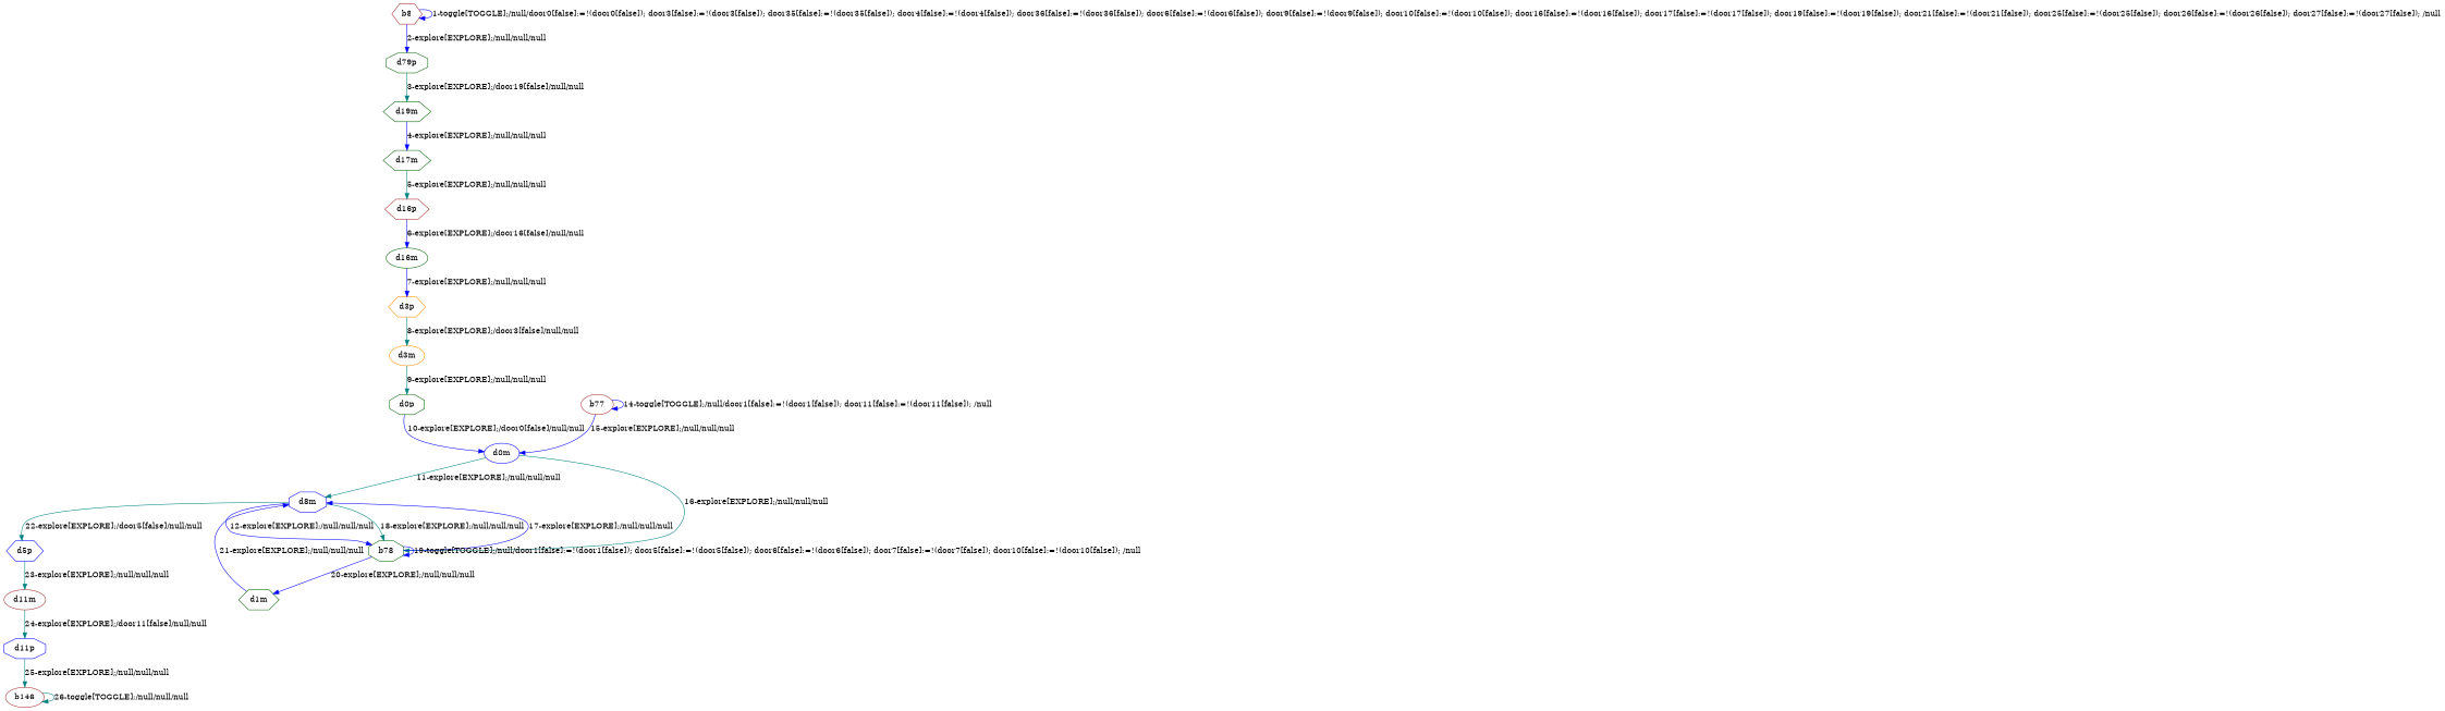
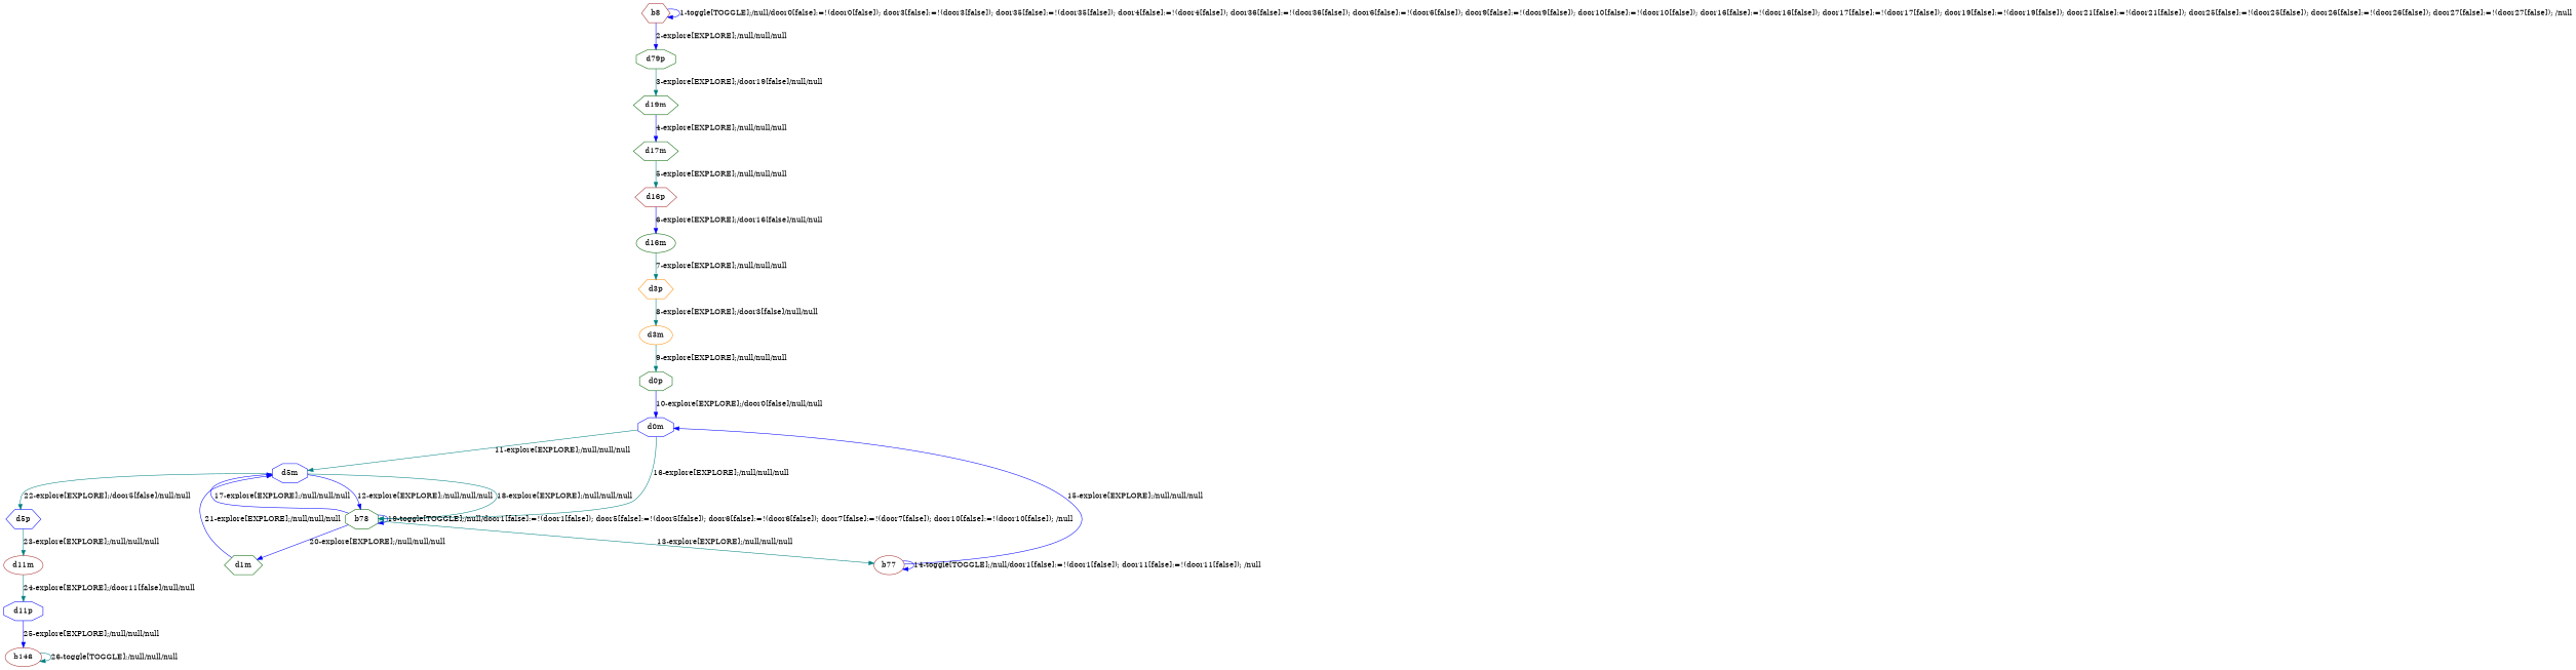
  digraph {
    node [color=darkgreen shape=hexagon]
    edge [color=blue]
    b8 [color=brown]
    n2 [label=d79p shape=octagon]
    d19m
    d17m
    d16p [color=brown]
    d16m [shape=ellipse]
    d3p [color=darkorange]
    d3m [color=darkorange shape=ellipse]
    d0p [shape=octagon]
-   d0m [color=blue shape=ellipse]
-   d5m [color=blue shape=octagon label=d8m]
+   d0m [color=blue shape=octagon]
+   d5m [color=blue shape=octagon]
    b78 [shape=octagon]
    d5p [color=blue]
    b77 [color=brown shape=ellipse]
    d1m
    d11m [color=brown shape=ellipse]
    d11p [color=blue shape=octagon]
    b146 [color=brown shape=ellipse]
    b8 -> b8 [label="1-toggle[TOGGLE];/null/door0[false]:=!(door0[false]); door3[false]:=!(door3[false]); door35[false]:=!(door35[false]); door4[false]:=!(door4[false]); door36[false]:=!(door36[false]); door6[false]:=!(door6[false]); door9[false]:=!(door9[false]); door10[false]:=!(door10[false]); door16[false]:=!(door16[false]); door17[false]:=!(door17[false]); door19[false]:=!(door19[false]); door21[false]:=!(door21[false]); door25[false]:=!(door25[false]); door26[false]:=!(door26[false]); door27[false]:=!(door27[false]); /null"]
    b8 -> n2 [label="2-explore[EXPLORE];/null/null/null"]
    n2 -> d19m [color=teal label="3-explore[EXPLORE];/door19[false]/null/null"]
    d19m -> d17m [label="4-explore[EXPLORE];/null/null/null"]
    d17m -> d16p [color=teal label="5-explore[EXPLORE];/null/null/null"]
    d16p -> d16m [label="6-explore[EXPLORE];/door16[false]/null/null"]
-   d16m -> d3p [label="7-explore[EXPLORE];/null/null/null"]
+   d16m -> d3p [color=teal label="7-explore[EXPLORE];/null/null/null"]
    d3p -> d3m [color=teal label="8-explore[EXPLORE];/door3[false]/null/null"]
    d3m -> d0p [color=teal label="9-explore[EXPLORE];/null/null/null"]
    d0p -> d0m [label="10-explore[EXPLORE];/door0[false]/null/null"]
    d0m -> d5m [color=teal label="11-explore[EXPLORE];/null/null/null"]
    d0m -> b78 [color=teal label="16-explore[EXPLORE];/null/null/null"]
    d5m -> b78 [label="12-explore[EXPLORE];/null/null/null"]
    d5m -> b78 [color=teal label="18-explore[EXPLORE];/null/null/null"]
    d5m -> d5p [color=teal label="22-explore[EXPLORE];/door5[false]/null/null"]
    b78 -> d5m [label="17-explore[EXPLORE];/null/null/null"]
    b78 -> b78 [label="19-toggle[TOGGLE];/null/door1[false]:=!(door1[false]); door5[false]:=!(door5[false]); door6[false]:=!(door6[false]); door7[false]:=!(door7[false]); door10[false]:=!(door10[false]); /null"]
+   b78 -> b77 [color=teal label="13-explore[EXPLORE];/null/null/null"]
    b78 -> d1m [label="20-explore[EXPLORE];/null/null/null"]
    d5p -> d11m [color=teal label="23-explore[EXPLORE];/null/null/null"]
    b77 -> d0m [label="15-explore[EXPLORE];/null/null/null"]
    b77 -> b77 [label="14-toggle[TOGGLE];/null/door1[false]:=!(door1[false]); door11[false]:=!(door11[false]); /null"]
    d1m -> d5m [label="21-explore[EXPLORE];/null/null/null"]
    d11m -> d11p [color=teal label="24-explore[EXPLORE];/door11[false]/null/null"]
-   d11p -> b146 [color=teal label="25-explore[EXPLORE];/null/null/null"]
+   d11p -> b146 [label="25-explore[EXPLORE];/null/null/null"]
    b146 -> b146 [color=teal label="26-toggle[TOGGLE];/null/null/null"]
  }
